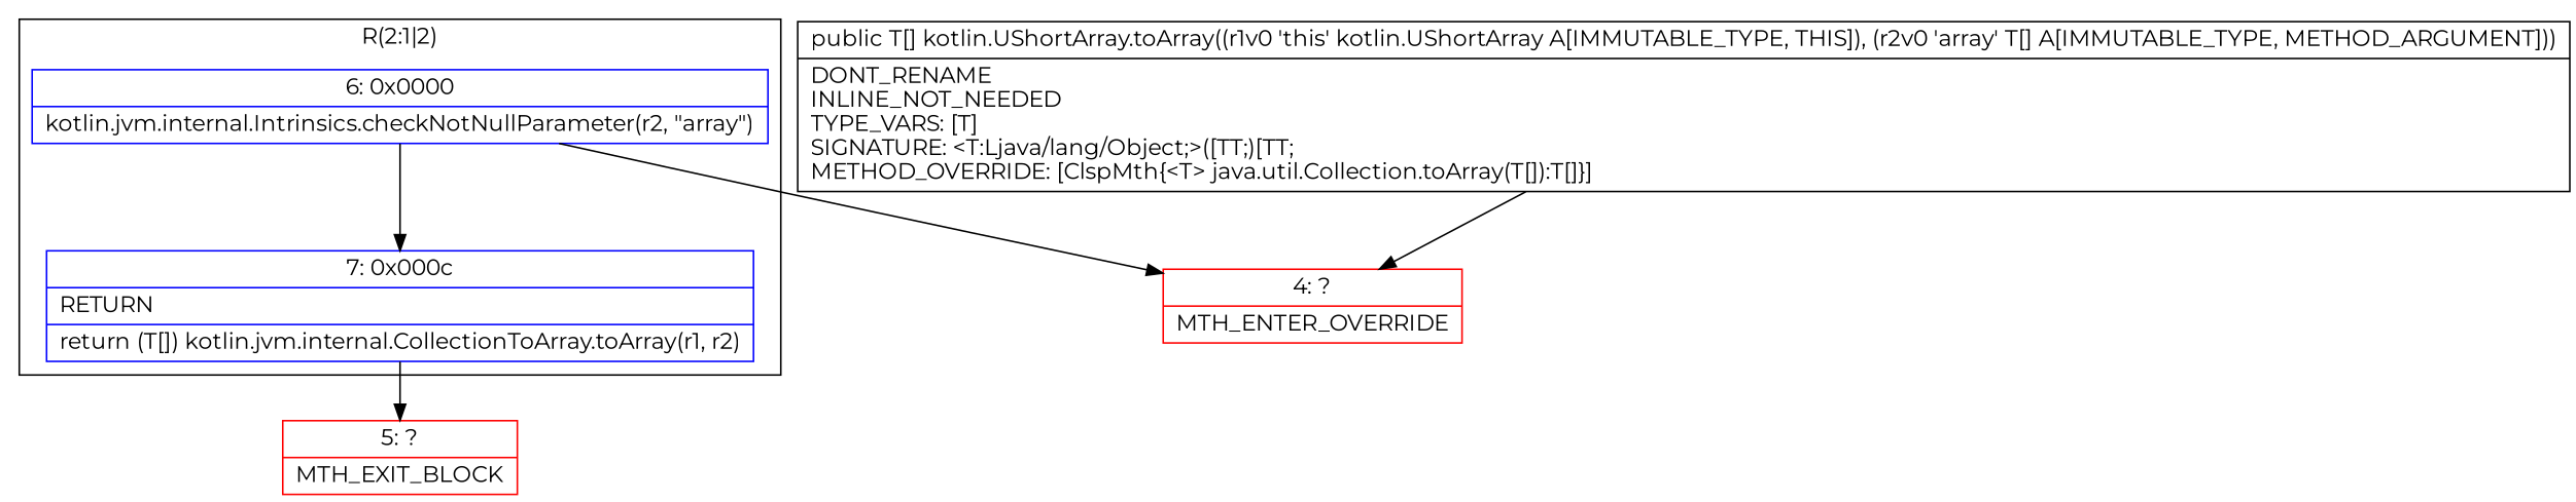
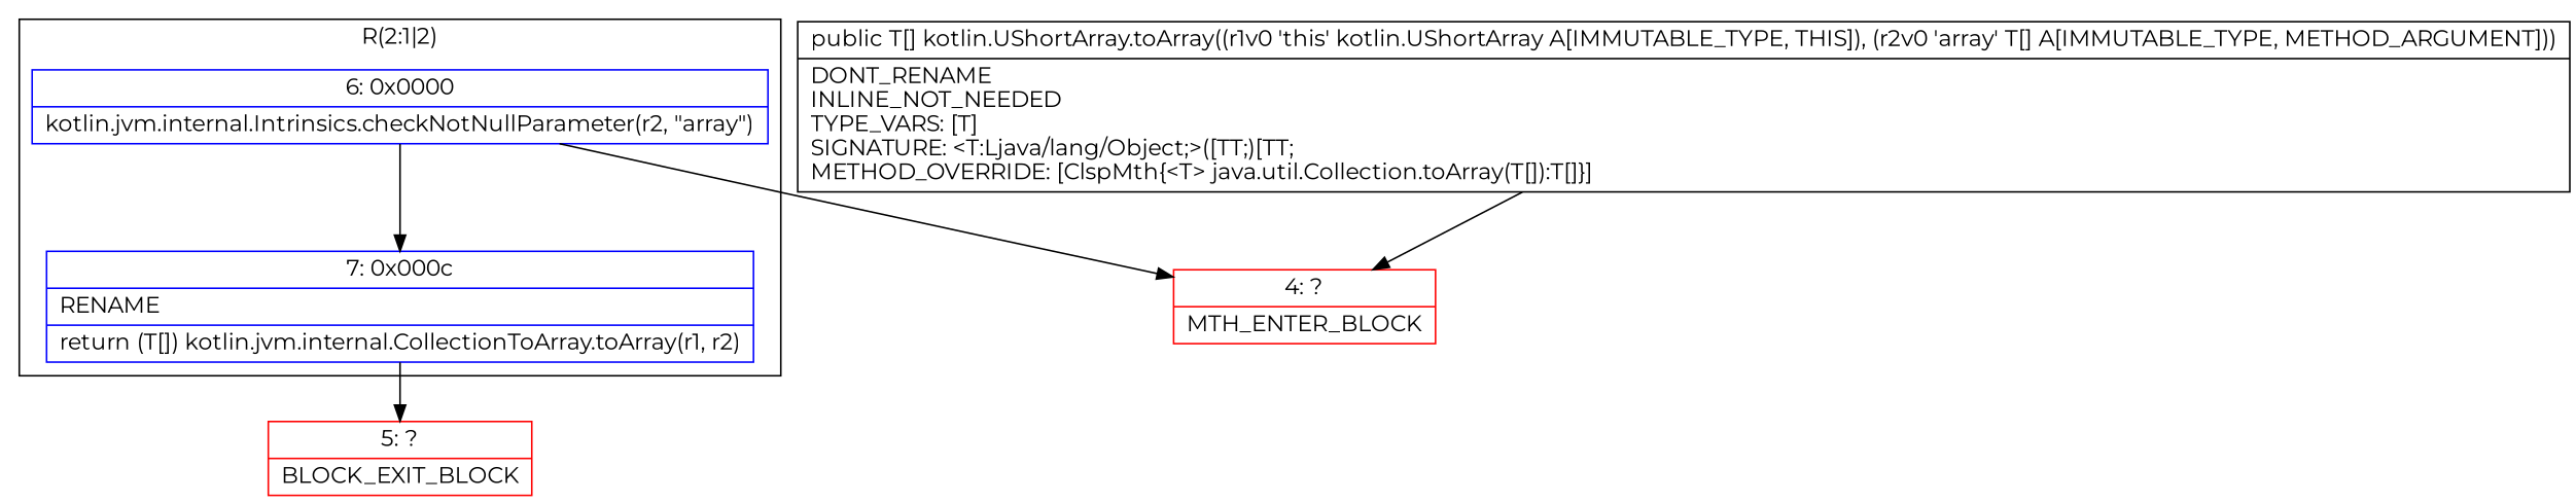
  digraph {
    fontname=Montserrat
    node [color=blue fontname=Montserrat shape=record]
    edge [fontname=Montserrat]
    n1 [label="{6\:\ 0x0000|kotlin.jvm.internal.Intrinsics.checkNotNullParameter(r2, \"array\")\l}"]
-   n2 [label="{7\:\ 0x000c|RETURN\l|return (T[]) kotlin.jvm.internal.CollectionToArray.toArray(r1, r2)\l}"]
-   n3 [color=red label="{4\:\ ?|MTH_ENTER_OVERRIDE\l}"]
-   n4 [color=red label="{5\:\ ?|MTH_EXIT_BLOCK\l}"]
+   n2 [label="{7\:\ 0x000c|RENAME\l|return (T[]) kotlin.jvm.internal.CollectionToArray.toArray(r1, r2)\l}"]
+   n3 [color=red label="{4\:\ ?|MTH_ENTER_BLOCK\l}"]
+   n4 [color=red label="{5\:\ ?|BLOCK_EXIT_BLOCK\l}"]
    n5 [label="{public T[] kotlin.UShortArray.toArray((r1v0 'this' kotlin.UShortArray A[IMMUTABLE_TYPE, THIS]), (r2v0 'array' T[] A[IMMUTABLE_TYPE, METHOD_ARGUMENT]))  | DONT_RENAME\lINLINE_NOT_NEEDED\lTYPE_VARS: [T]\lSIGNATURE: \<T:Ljava\/lang\/Object;\>([TT;)[TT;\lMETHOD_OVERRIDE: [ClspMth\{\<T\> java.util.Collection.toArray(T[]):T[]\}]\l}" color=""]
    subgraph cluster_1 {
      label="R(2:1|2)"
      n1
      n2
    }
    n1 -> n2
    n1 -> n3
    n2 -> n4
    n5 -> n3
  }
